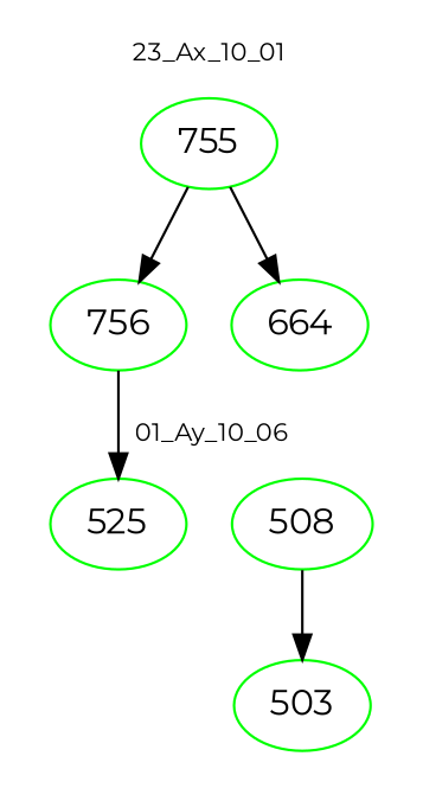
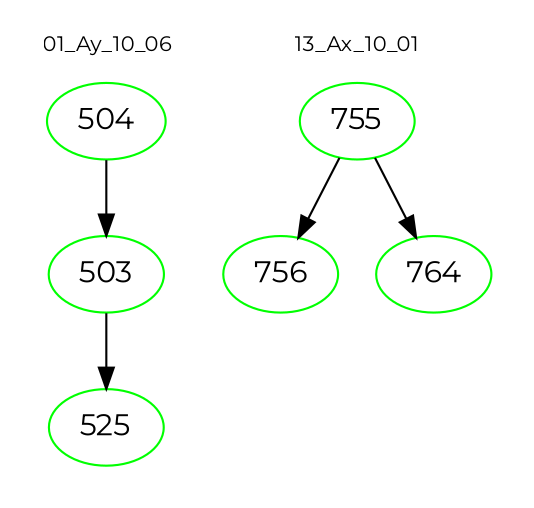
  digraph {
    fontname=Montserrat
    node [color=green fontname=Montserrat]
    edge [color=black fontname=Montserrat]
    n1 [label=503]
-   n2 [label=508]
+   n2 [label=504]
    n3 [label=525]
    n4 [label=755]
    n5 [label=756]
-   n6 [label=664]
+   n6 [label=764]
    subgraph cluster_1 {
      color=white
      fontsize=10
      label="01_Ay_10_06"
      n1
      n2
      n3
    }
    subgraph cluster_2 {
      color=white
      fontsize=10
-     label="23_Ax_10_01"
+     label="13_Ax_10_01"
      n4
      n5
      n6
    }
-   n5 -> n3
+   n1 -> n3
    n2 -> n1
    n4 -> n5
    n4 -> n6
  }
